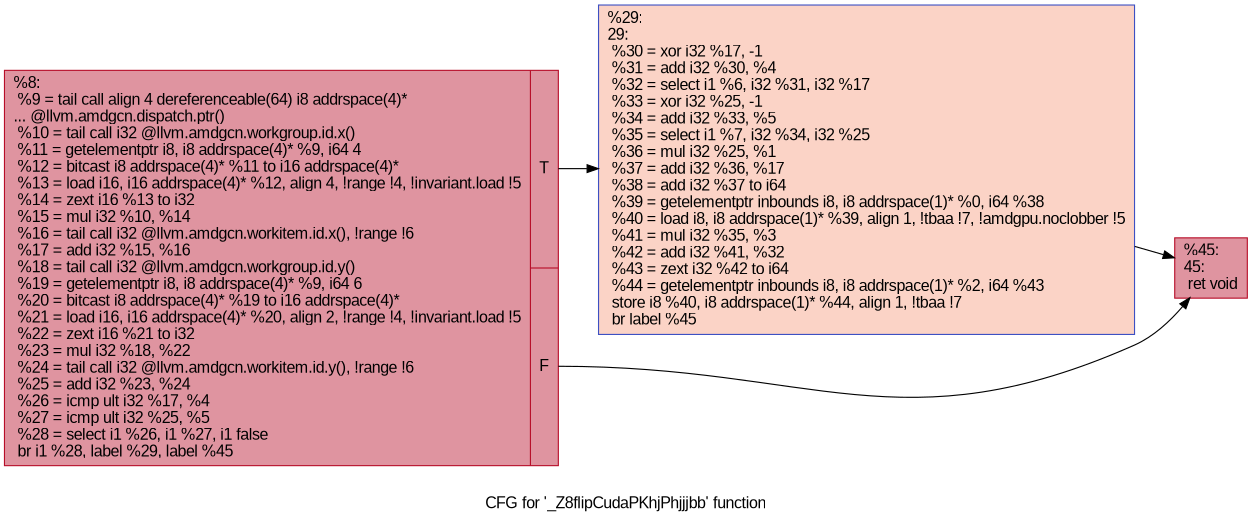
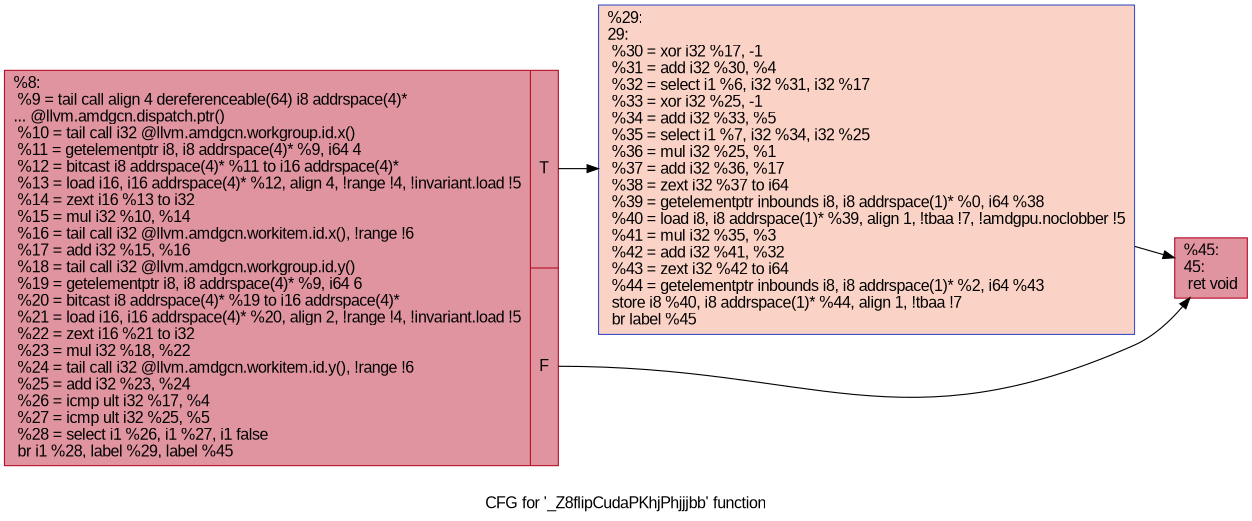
  digraph {
    label="CFG for '_Z8flipCudaPKhjPhjjjbb' function"
    rankdir=LR
    fontname="Liberation Sans"
    node [color="#b70d28ff" fillcolor="#b70d2870" shape=record style=filled fontname="Liberation Sans"]
    edge [fontname="Liberation Sans"]
    n1 [label="{%8:\l  %9 = tail call align 4 dereferenceable(64) i8 addrspace(4)*\l... @llvm.amdgcn.dispatch.ptr()\l  %10 = tail call i32 @llvm.amdgcn.workgroup.id.x()\l  %11 = getelementptr i8, i8 addrspace(4)* %9, i64 4\l  %12 = bitcast i8 addrspace(4)* %11 to i16 addrspace(4)*\l  %13 = load i16, i16 addrspace(4)* %12, align 4, !range !4, !invariant.load !5\l  %14 = zext i16 %13 to i32\l  %15 = mul i32 %10, %14\l  %16 = tail call i32 @llvm.amdgcn.workitem.id.x(), !range !6\l  %17 = add i32 %15, %16\l  %18 = tail call i32 @llvm.amdgcn.workgroup.id.y()\l  %19 = getelementptr i8, i8 addrspace(4)* %9, i64 6\l  %20 = bitcast i8 addrspace(4)* %19 to i16 addrspace(4)*\l  %21 = load i16, i16 addrspace(4)* %20, align 2, !range !4, !invariant.load !5\l  %22 = zext i16 %21 to i32\l  %23 = mul i32 %18, %22\l  %24 = tail call i32 @llvm.amdgcn.workitem.id.y(), !range !6\l  %25 = add i32 %23, %24\l  %26 = icmp ult i32 %17, %4\l  %27 = icmp ult i32 %25, %5\l  %28 = select i1 %26, i1 %27, i1 false\l  br i1 %28, label %29, label %45\l|{<s0>T|<s1>F}}"]
-   n2 [color="#3d50c3ff" fillcolor="#f59c7d70" label="{%29:\l29:                                               \l  %30 = xor i32 %17, -1\l  %31 = add i32 %30, %4\l  %32 = select i1 %6, i32 %31, i32 %17\l  %33 = xor i32 %25, -1\l  %34 = add i32 %33, %5\l  %35 = select i1 %7, i32 %34, i32 %25\l  %36 = mul i32 %25, %1\l  %37 = add i32 %36, %17\l  %38 = add i32 %37 to i64\l  %39 = getelementptr inbounds i8, i8 addrspace(1)* %0, i64 %38\l  %40 = load i8, i8 addrspace(1)* %39, align 1, !tbaa !7, !amdgpu.noclobber !5\l  %41 = mul i32 %35, %3\l  %42 = add i32 %41, %32\l  %43 = zext i32 %42 to i64\l  %44 = getelementptr inbounds i8, i8 addrspace(1)* %2, i64 %43\l  store i8 %40, i8 addrspace(1)* %44, align 1, !tbaa !7\l  br label %45\l}"]
+   n2 [color="#3d50c3ff" fillcolor="#f59c7d70" label="{%29:\l29:                                               \l  %30 = xor i32 %17, -1\l  %31 = add i32 %30, %4\l  %32 = select i1 %6, i32 %31, i32 %17\l  %33 = xor i32 %25, -1\l  %34 = add i32 %33, %5\l  %35 = select i1 %7, i32 %34, i32 %25\l  %36 = mul i32 %25, %1\l  %37 = add i32 %36, %17\l  %38 = zext i32 %37 to i64\l  %39 = getelementptr inbounds i8, i8 addrspace(1)* %0, i64 %38\l  %40 = load i8, i8 addrspace(1)* %39, align 1, !tbaa !7, !amdgpu.noclobber !5\l  %41 = mul i32 %35, %3\l  %42 = add i32 %41, %32\l  %43 = zext i32 %42 to i64\l  %44 = getelementptr inbounds i8, i8 addrspace(1)* %2, i64 %43\l  store i8 %40, i8 addrspace(1)* %44, align 1, !tbaa !7\l  br label %45\l}"]
    n3 [label="{%45:\l45:                                               \l  ret void\l}"]
    n1 -> n2 [tailport=s0]
    n1 -> n3 [tailport=s1]
    n2 -> n3
  }
